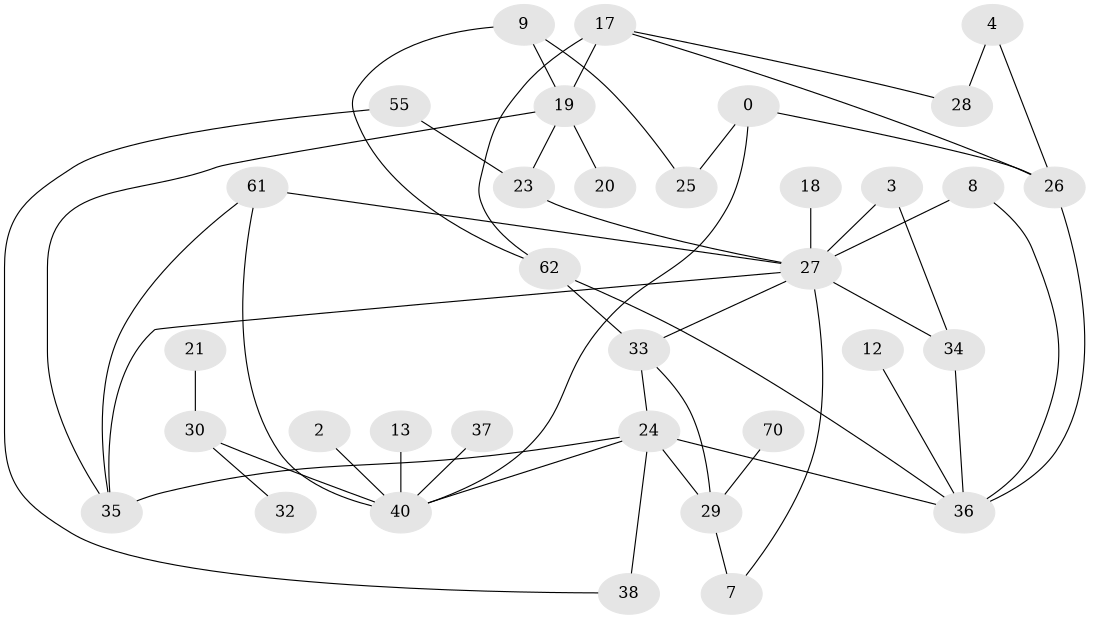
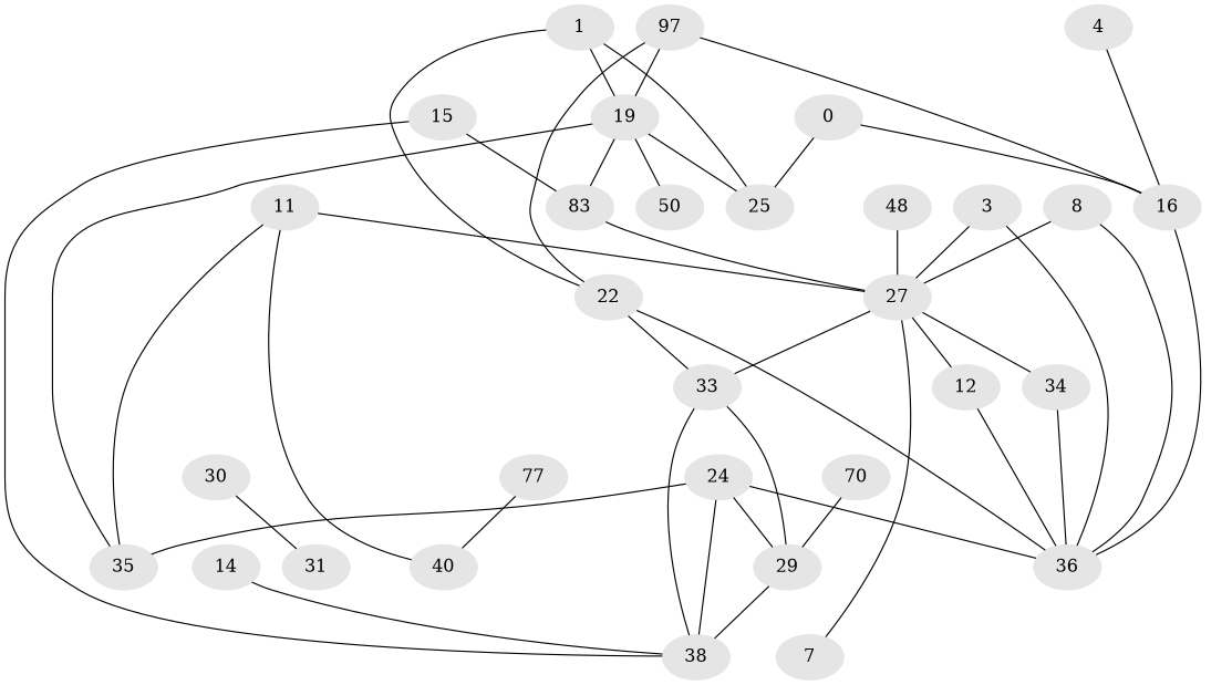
  graph {
    node [color=gray90 style=filled]
    edge [weight=1.0]
    n1 [label=0]
    25
-   26
+   26 [label=16]
    40
    36
-   2
    3
    27
+   14
    38
    35
    33
    34
    4
-   28
    7
    8
-   9
+   9 [label=1]
    19
-   22 [label=62]
-   23
-   20
+   22
+   23 [label=83]
+   20 [label=50]
    n23 [label=70]
    29
-   11 [label=61]
+   11
    12
-   13
-   15 [label=55]
-   17
-   18
-   21
+   15
+   17 [label=97]
+   18 [label=48]
    30
-   31 [label=32]
+   31
    24
-   37
+   37 [label=77]
    n1 -- 25
    n1 -- 26
-   n1 -- 40
    26 -- 36
-   2 -- 40
-   3 -- 34
+   3 -- 36
    3 -- 27
-   27 -- 35
+   27 -- 12
    27 -- 33
    27 -- 34
-   33 -- 24
+   14 -- 38
+   33 -- 38
    34 -- 36
    4 -- 26
-   4 -- 28
    7 -- 27
    8 -- 36
    8 -- 27
    9 -- 25
    9 -- 19
    9 -- 22
+   19 -- 25
    19 -- 35
    19 -- 23
    19 -- 20
    22 -- 36
    22 -- 33 [weight=2.0]
    23 -- 27
    n23 -- 29
-   29 -- 7
+   29 -- 38
    29 -- 33
    11 -- 40
    11 -- 27
    11 -- 35
    12 -- 36
-   13 -- 40
    15 -- 38
    15 -- 23
    17 -- 26
-   17 -- 28
    17 -- 19
    17 -- 22 [weight=2.0]
    18 -- 27
-   21 -- 30
-   30 -- 40
    30 -- 31
-   24 -- 40
    24 -- 36
    24 -- 38 [weight=2.0]
    24 -- 35
    24 -- 29
    37 -- 40
  }
